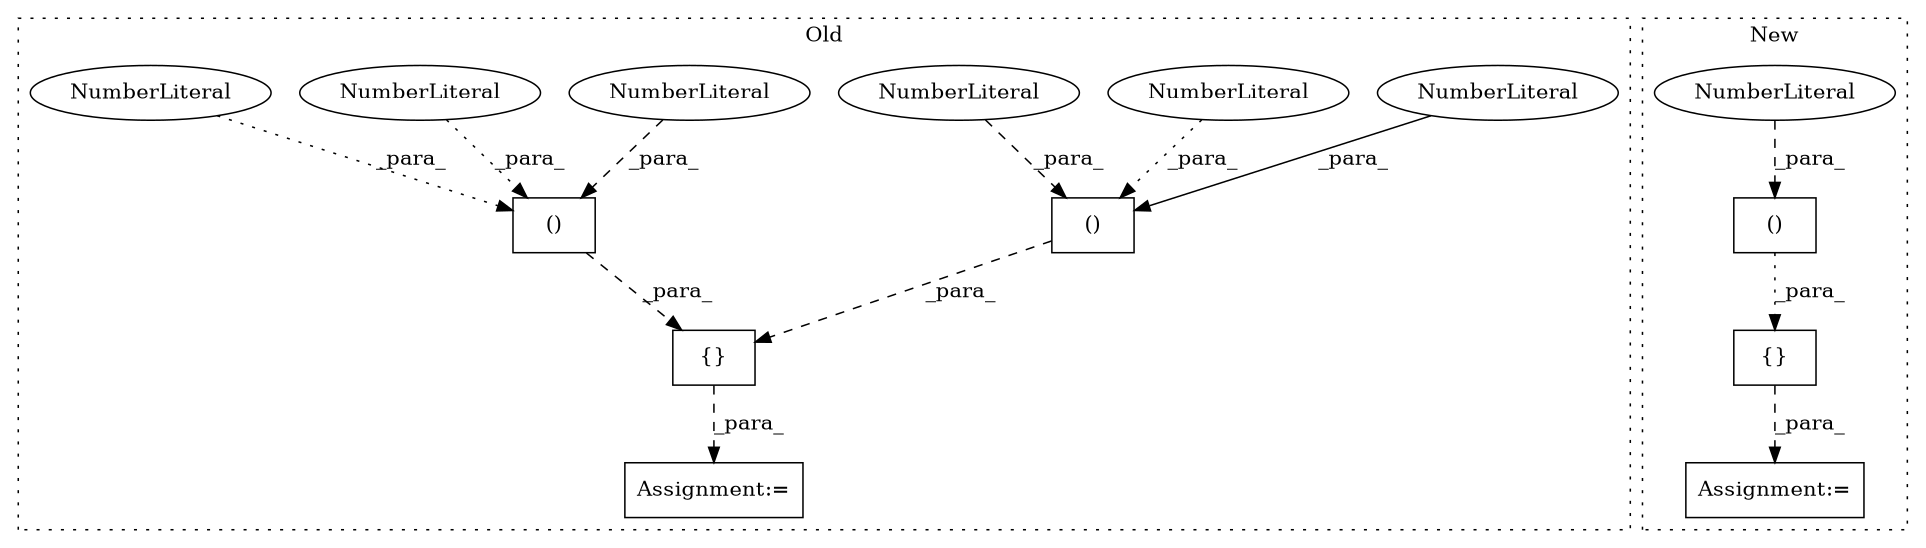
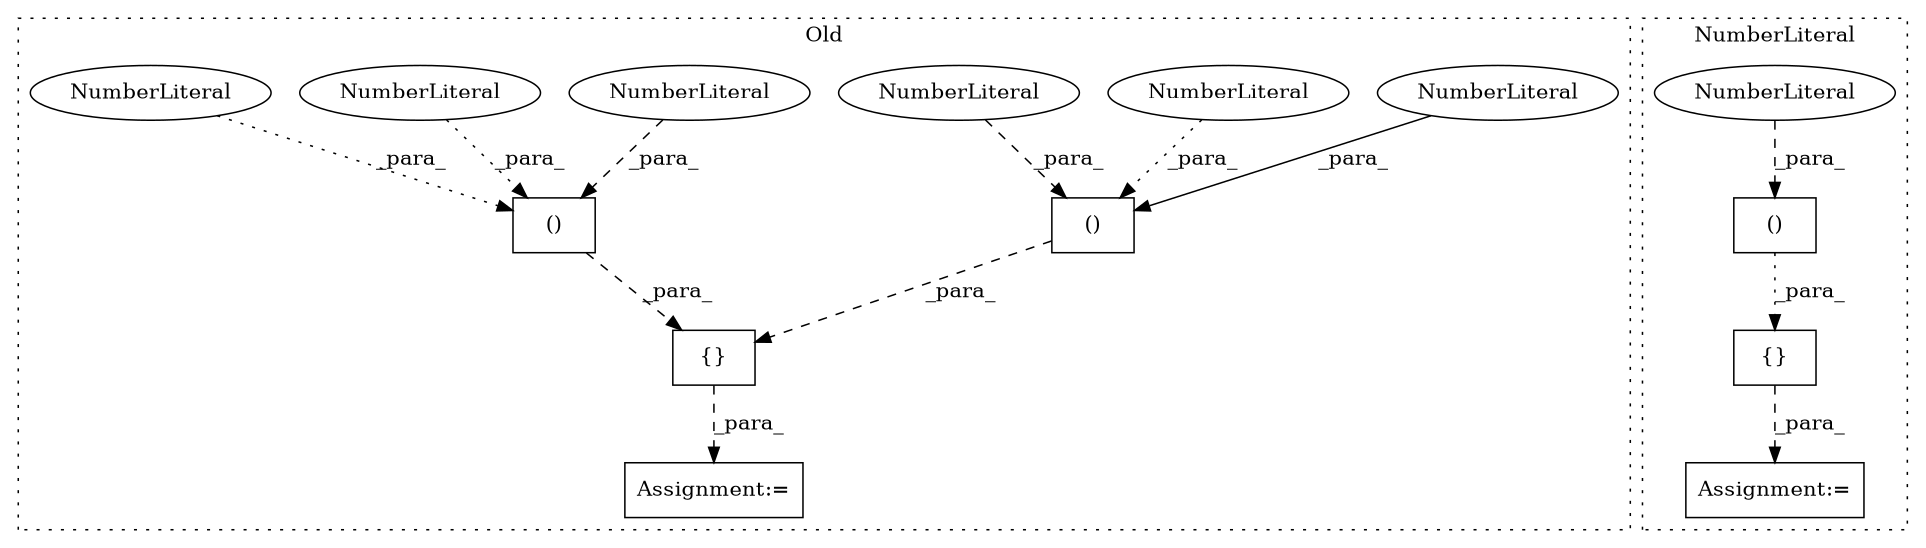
  digraph {
    node [a=34 l=1 s=41893 shape=box]
    edge [style=dashed]
    n1 [a=106 l=57 label="()"]
    n2 [a=7 l="53,2" label="Assignment:=" s="41700,41952"]
    n3 [label=NumberLiteral s=41949 shape=ellipse]
    n4 [label=NumberLiteral shape=ellipse]
    n5 [label=NumberLiteral s=41921 shape=ellipse]
    n6 [a=106 l=57 label="()" s=41829]
    n7 [a=4 l="6,2" label="{}" s="41823,41950"]
    n8 [label=NumberLiteral s=41885 shape=ellipse]
    n9 [label=NumberLiteral s=41871 shape=ellipse]
    n10 [label=NumberLiteral s=41843 shape=ellipse]
    n11 [a=4 l="10,2" label="{}" s="40376,40899"]
    n12 [a=7 l="110,2" label="Assignment:=" s="40231,40901"]
    n13 [a=106 l=164 label="()" s=40561]
    n14 [label=NumberLiteral s=40562 shape=ellipse]
    subgraph cluster_1 {
      label=Old
      style=dotted
      n1
      n2
      n3
      n4
      n5
      n6
      n7
      n8
      n9
      n10
    }
    subgraph cluster_2 {
-     label=New
+     label=NumberLiteral
      style=dotted
      n11
      n12
      n13
      n14
    }
    n1 -> n7 [label=_para_]
    n3 -> n1 [label=_para_ style=solid]
    n4 -> n1 [label=_para_ style=dotted]
    n5 -> n1 [label=_para_]
    n6 -> n7 [label=_para_]
    n7 -> n2 [label=_para_]
    n8 -> n6 [label=_para_]
    n9 -> n6 [label=_para_ style=dotted]
    n10 -> n6 [label=_para_ style=dotted]
    n11 -> n12 [label=_para_]
    n13 -> n11 [label=_para_ style=dotted]
    n14 -> n13 [label=_para_]
  }
